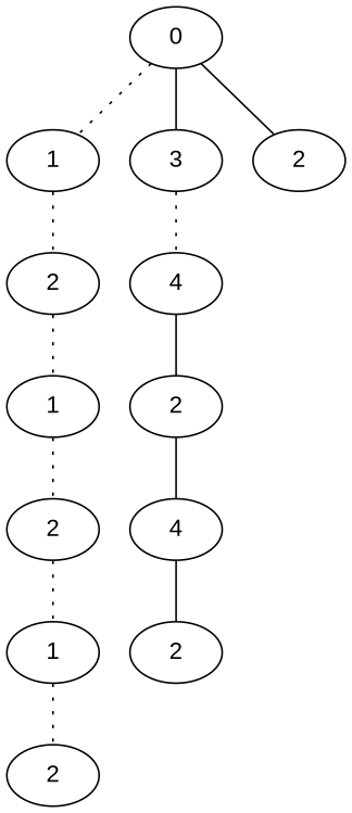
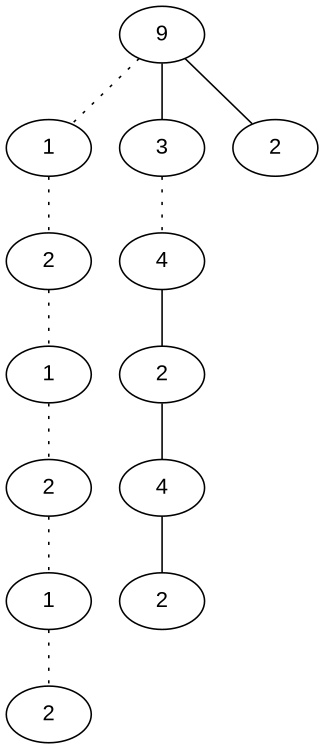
  graph {
    fontname="Liberation Sans"
    node [fontname="Liberation Sans"]
    edge [style=dotted fontname="Liberation Sans"]
-   n1 [label=0]
+   n1 [label=9]
    n2 [label=1]
    n3 [label=3]
    n4 [label=2]
    n5 [label=2]
    n6 [label=1]
    n7 [label=2]
    n8 [label=1]
    n9 [label=2]
    n10 [label=4]
    n11 [label=2]
    n12 [label=4]
    n13 [label=2]
    n1 -- n2
    n1 -- n3 [style=""]
    n1 -- n4 [style=""]
    n2 -- n5
    n3 -- n10
    n5 -- n6
    n6 -- n7
    n7 -- n8
    n8 -- n9
    n10 -- n11 [style=""]
    n11 -- n12 [style=""]
    n12 -- n13 [style=""]
  }
